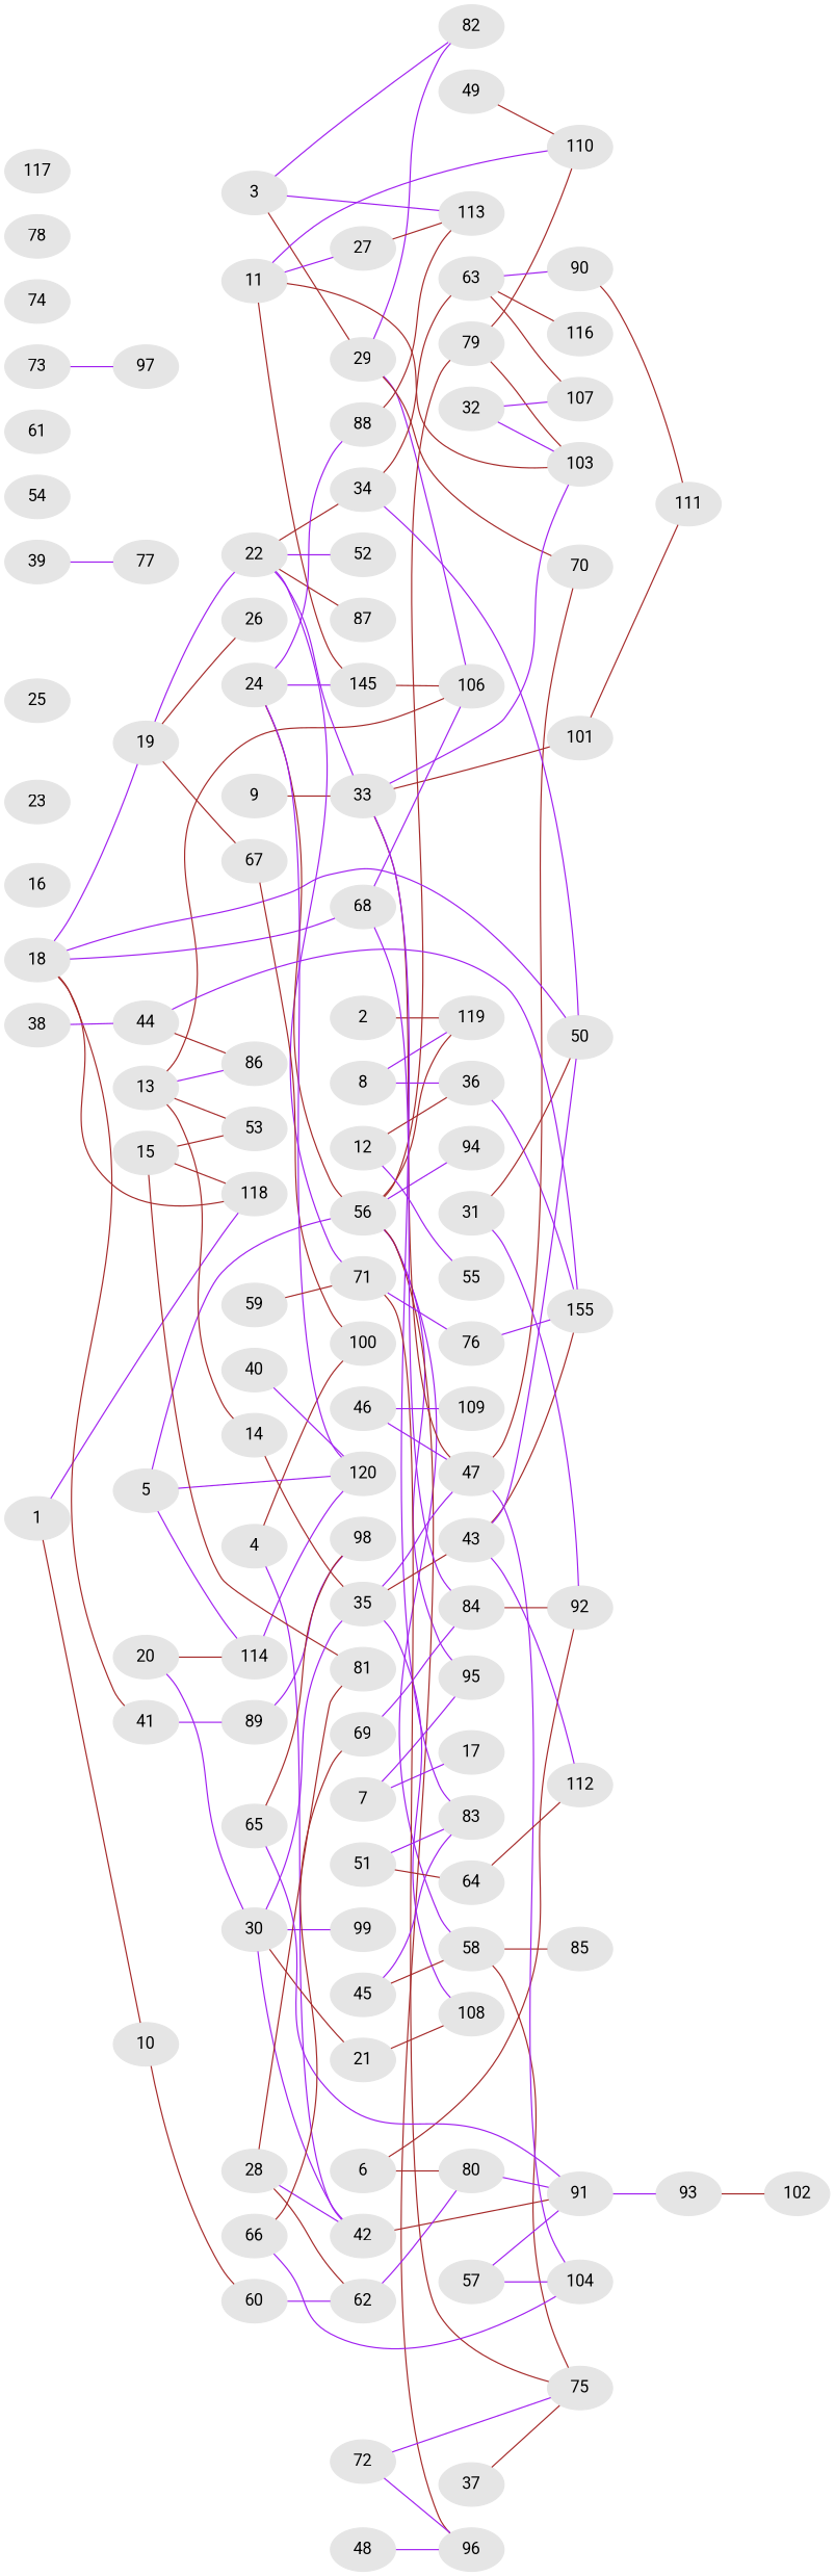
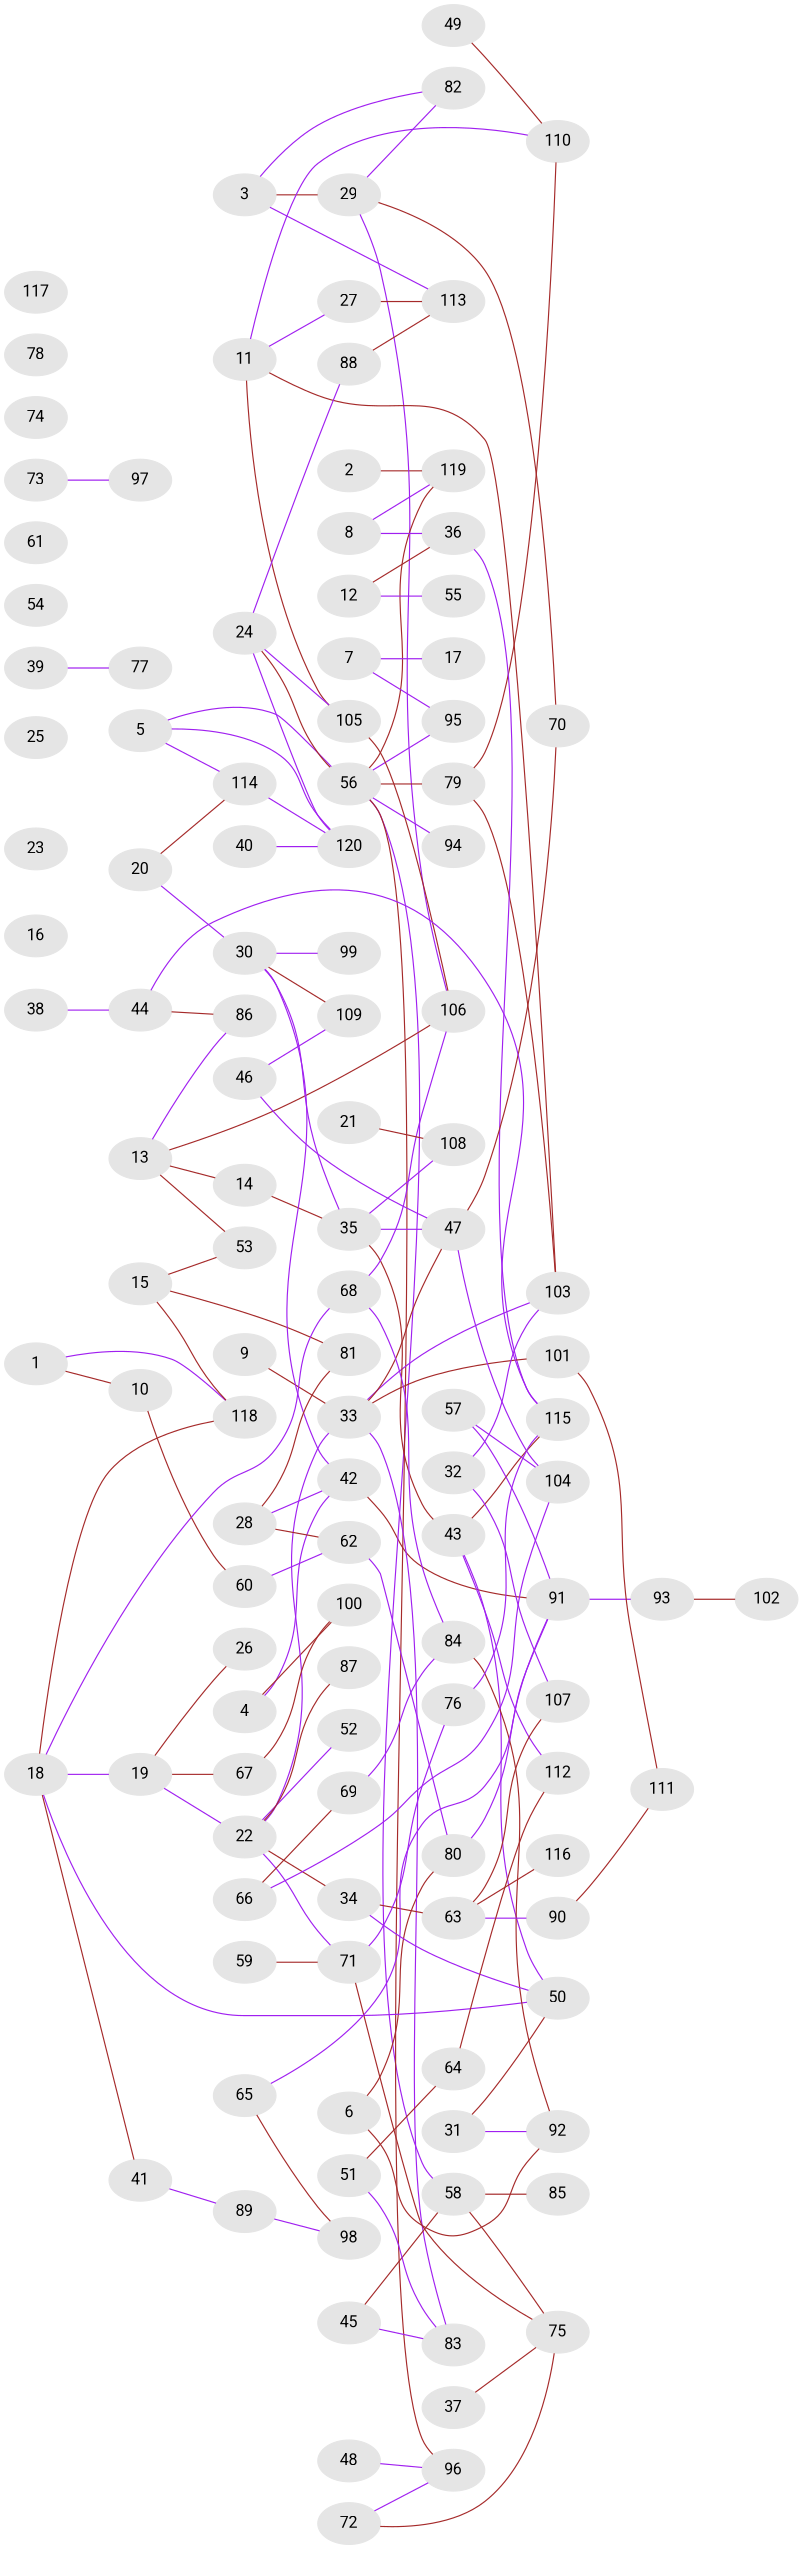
  graph {
    fontname=Roboto
    rankdir=LR
    node [color=gray90 fontname=Roboto style=filled]
    edge [color=purple fontname=Roboto]
    1
    10
    118
    60
    2
    119
    3
    29
    82
    113
    106
    70
    4
    42
    100
    91
    5
    56
    114
    120
    95
    94
    58
    96
    79
    6
    80
    92
    7
    17
    8
    36
-   115 [label=155]
+   115
    9
    33
    103
    47
    83
    101
    62
    11
    27
-   105 [label=145]
+   105
    110
    12
    55
    13
    14
    53
    86
    35
    108
    43
    15
    81
    16
    18
    19
    41
    50
    68
    22
    26
    67
    89
    84
    34
    52
    71
    87
    20
    30
    99
    109
    21
    63
    75
    76
    23
    24
    88
    25
    28
    31
    32
    107
    104
    111
    90
    116
    112
    37
    38
    44
    39
    77
    40
    98
    93
    45
    85
    46
    48
    49
    51
    64
    54
    57
    59
    61
    65
    66
    69
    72
    73
    97
    74
    78
    102
    117
    1 -- 10 [color=brown]
    1 -- 118
    10 -- 60 [color=brown]
    60 -- 62
    2 -- 119 [color=brown]
    3 -- 29 [color=brown]
    3 -- 82
    3 -- 113
    29 -- 82
    29 -- 106
    29 -- 70 [color=brown]
    4 -- 42
    4 -- 100 [color=brown]
    42 -- 91 [color=brown]
    91 -- 93
    5 -- 56
    5 -- 114
    5 -- 120
    56 -- 119 [color=brown]
    56 -- 95
    56 -- 94
    56 -- 58
    56 -- 96 [color=brown]
    56 -- 79 [color=brown]
    114 -- 120
    58 -- 75 [color=brown]
    58 -- 85 [color=brown]
    79 -- 103 [color=brown]
    79 -- 110 [color=brown]
    6 -- 80 [color=brown]
    6 -- 92 [color=brown]
    80 -- 91
    7 -- 95
    7 -- 17
    8 -- 119
    8 -- 36
    36 -- 115
    9 -- 33 [color=brown]
    33 -- 103
    33 -- 47 [color=brown]
    33 -- 83
    33 -- 101 [color=brown]
    47 -- 70 [color=brown]
    47 -- 104
    101 -- 111 [color=brown]
    62 -- 80
    11 -- 103 [color=brown]
    11 -- 27
    11 -- 105 [color=brown]
    11 -- 110
    27 -- 113 [color=brown]
    105 -- 106 [color=brown]
    12 -- 36 [color=brown]
    12 -- 55
    13 -- 106 [color=brown]
    13 -- 14 [color=brown]
    13 -- 53 [color=brown]
    13 -- 86
    14 -- 35 [color=brown]
    35 -- 47
    35 -- 108
    35 -- 43 [color=brown]
    43 -- 115 [color=brown]
    43 -- 50
    43 -- 112
    15 -- 118 [color=brown]
    15 -- 53 [color=brown]
    15 -- 81 [color=brown]
    18 -- 118 [color=brown]
    18 -- 19
    18 -- 41 [color=brown]
    18 -- 50
    18 -- 68
    19 -- 22
    19 -- 26 [color=brown]
    19 -- 67 [color=brown]
    41 -- 89
    68 -- 106
    68 -- 84
    22 -- 33
    22 -- 34 [color=brown]
    22 -- 52
    22 -- 71
    22 -- 87 [color=brown]
    67 -- 100 [color=brown]
    89 -- 98
    84 -- 92 [color=brown]
    34 -- 50
    34 -- 63 [color=brown]
    71 -- 75 [color=brown]
    71 -- 76
    20 -- 114 [color=brown]
    20 -- 30
    30 -- 42
    30 -- 35
    30 -- 99
-   30 -- 21 [color=brown]
+   30 -- 109 [color=brown]
    21 -- 108 [color=brown]
    63 -- 107 [color=brown]
    63 -- 90
    63 -- 116 [color=brown]
    76 -- 115
    24 -- 56 [color=brown]
    24 -- 120
    24 -- 105
    24 -- 88
    88 -- 113 [color=brown]
    28 -- 42
    28 -- 62 [color=brown]
    28 -- 81 [color=brown]
    31 -- 92
    31 -- 50 [color=brown]
    32 -- 103
    32 -- 107
    90 -- 111 [color=brown]
    37 -- 75 [color=brown]
    38 -- 44
    44 -- 115
    44 -- 86 [color=brown]
    39 -- 77
    40 -- 120
    93 -- 102 [color=brown]
    45 -- 58 [color=brown]
    45 -- 83
    46 -- 47
    46 -- 109
    48 -- 96
    49 -- 110 [color=brown]
    51 -- 83
    51 -- 64 [color=brown]
    64 -- 112 [color=brown]
    57 -- 91
    57 -- 104
    59 -- 71 [color=brown]
    65 -- 91
    65 -- 98 [color=brown]
    66 -- 104
    66 -- 69 [color=brown]
    69 -- 84
    72 -- 96
-   72 -- 75
+   72 -- 75 [color=brown]
    73 -- 97
  }
